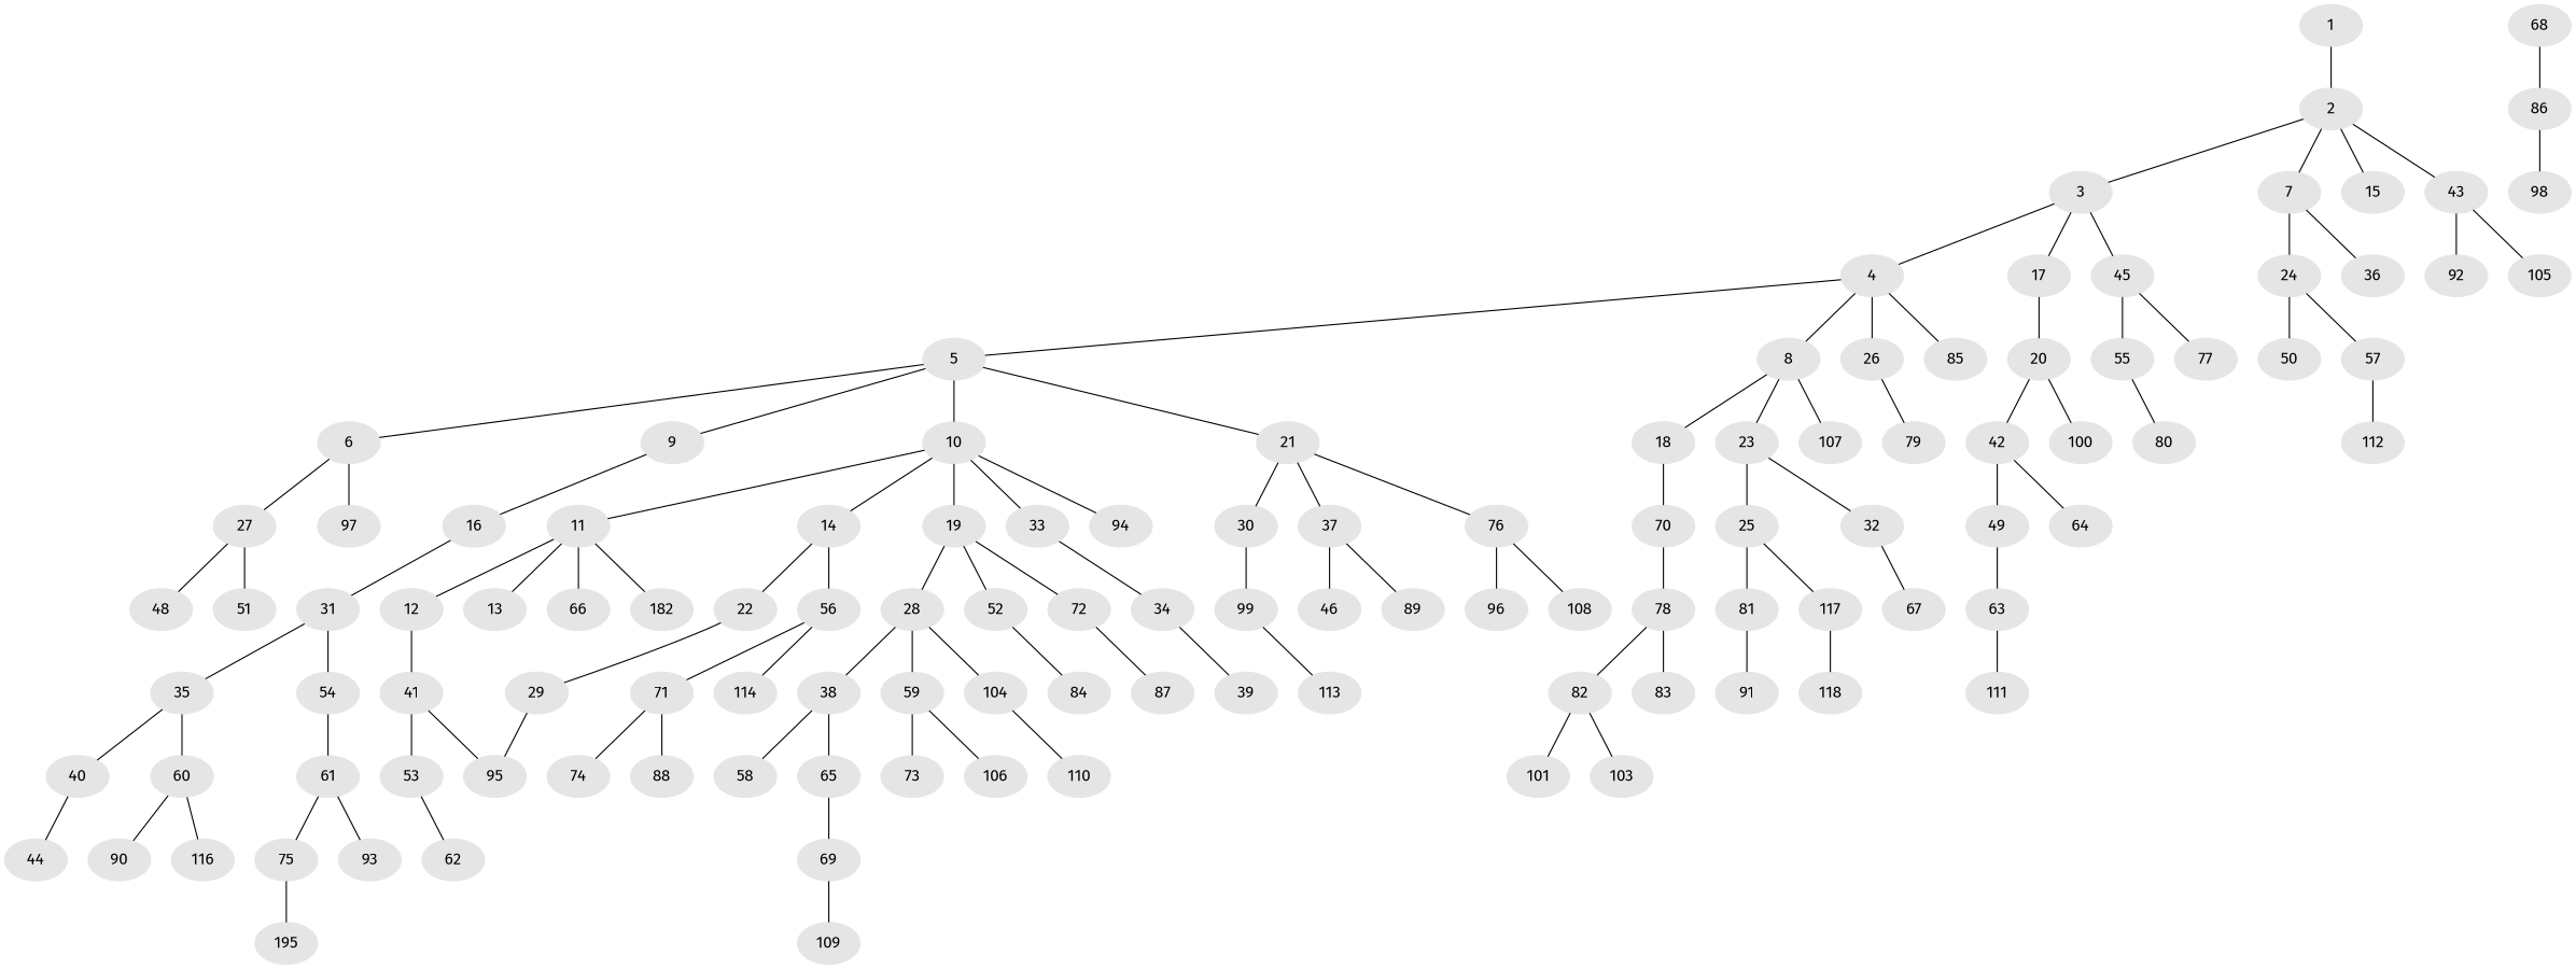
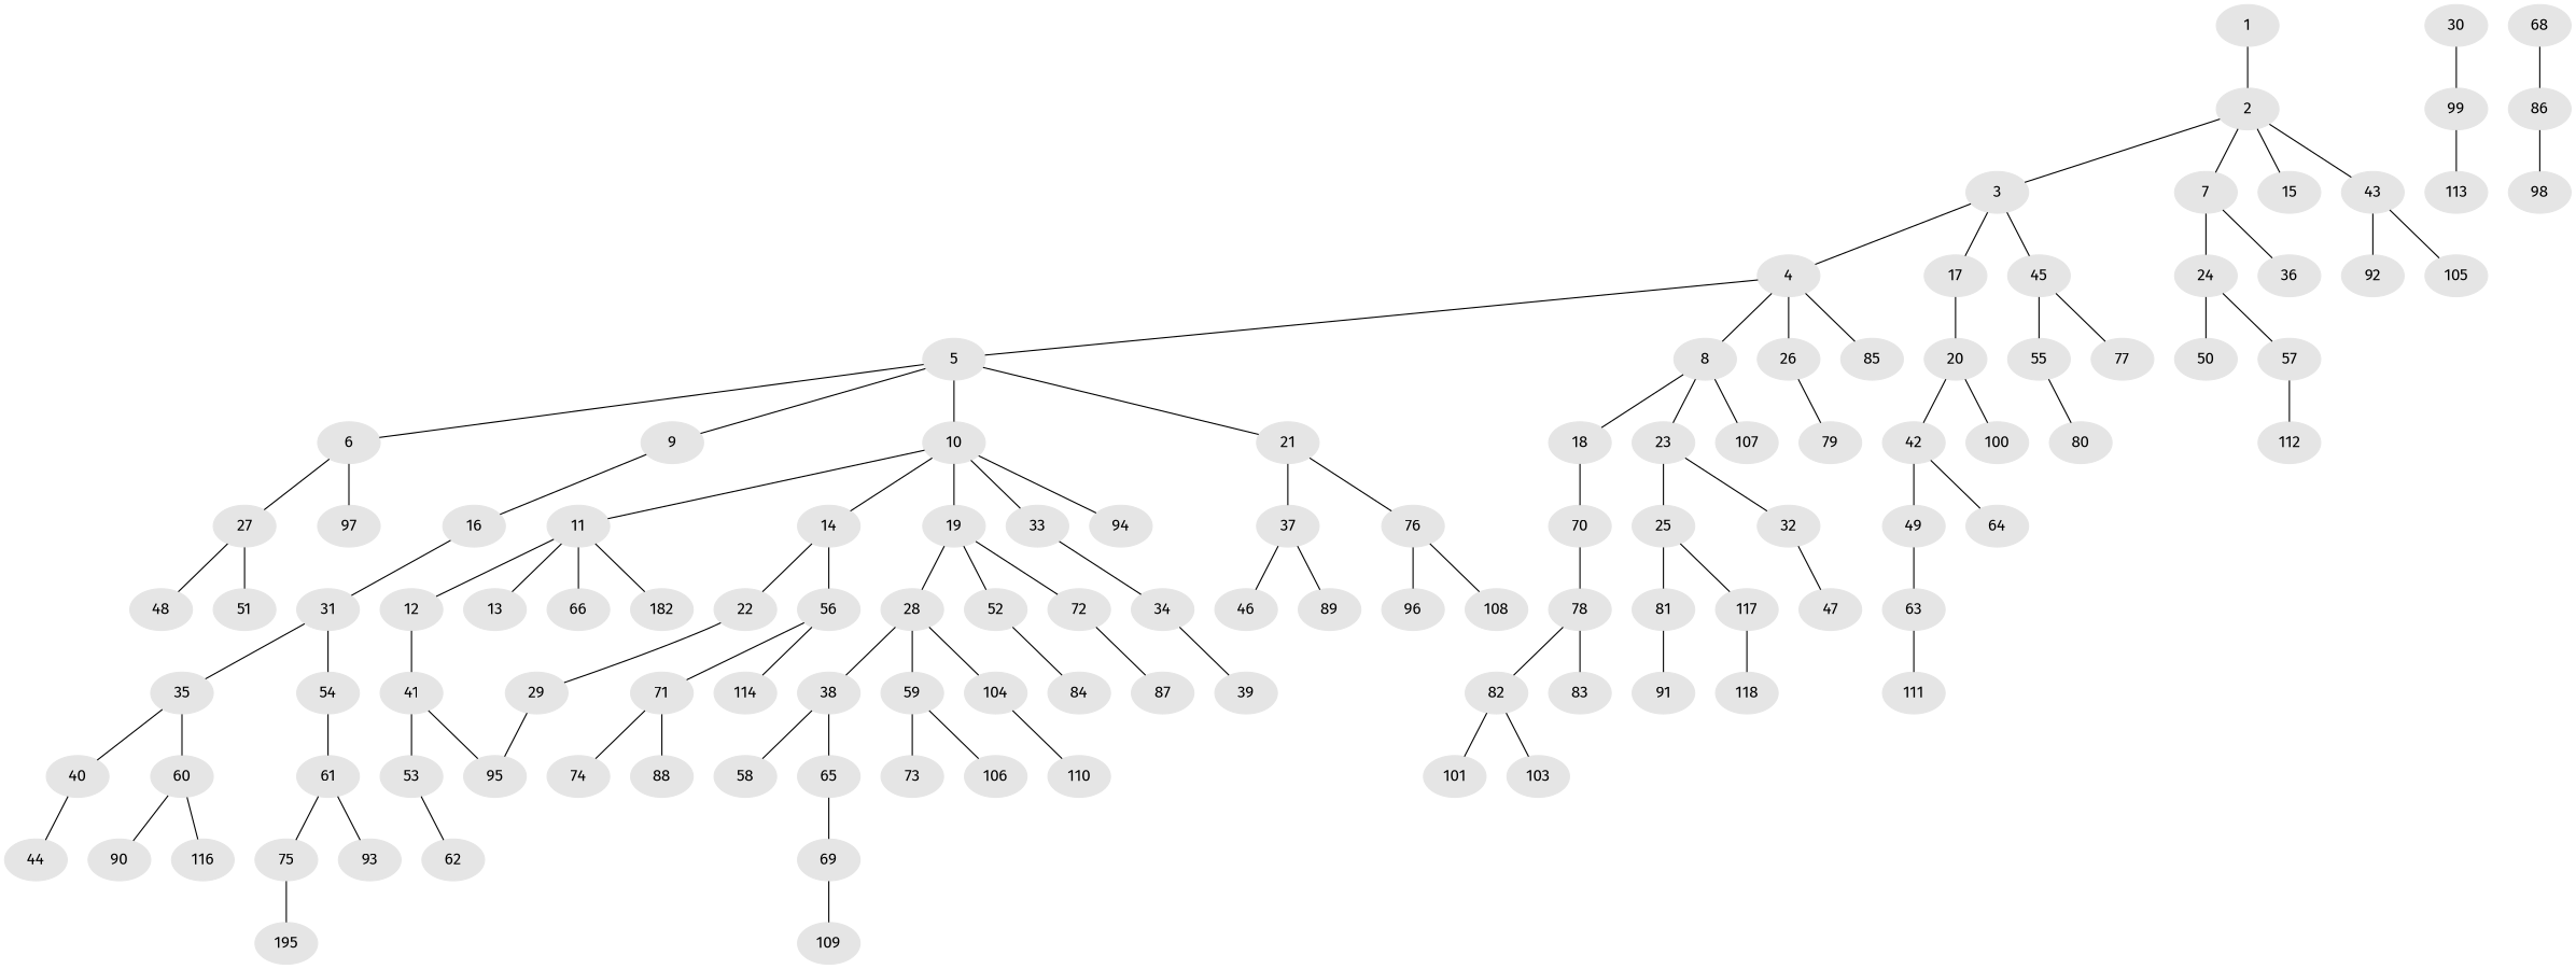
  graph {
    fontname="Fira Sans"
    node [color=gray90 fontname="Fira Sans" style=filled]
    edge [fontname="Fira Sans"]
    1
    2
    3
    7
    15
    43
    4
    17
    45
    24
    36
    92
    105
    5
    8
    26
    85
    20
    55
    77
    6
    9
    10
    21
    18
    23
    107
    79
    27
    97
    16
    11
    14
    19
    33
    94
    30
    37
    76
    48
    51
    50
    57
    70
    25
    32
    31
    12
    13
    66
    n51 [label=182]
    22
    56
    28
    52
    72
    34
    41
    53
    95
    29
    71
    114
    35
    54
    42
    100
    78
    38
    59
    104
    84
    87
    49
    64
    99
    46
    89
    96
    108
    81
    117
-   67
+   67 [label=47]
    112
    91
    118
    58
    65
    73
    106
    110
    68
    86
    113
    40
    60
    61
    39
    44
    90
    116
    69
    62
    63
    80
    111
    75
    93
    74
    88
    n111 [label=195]
    109
    98
    82
    83
    101
    103
    1 -- 2
    2 -- 3
    2 -- 7
    2 -- 15
    2 -- 43
    3 -- 4
    3 -- 17
    3 -- 45
    7 -- 24
    7 -- 36
    43 -- 92
    43 -- 105
    4 -- 5
    4 -- 8
    4 -- 26
    4 -- 85
    17 -- 20
    45 -- 55
    45 -- 77
    24 -- 50
    24 -- 57
    5 -- 6
    5 -- 9
    5 -- 10
    5 -- 21
    8 -- 18
    8 -- 23
    8 -- 107
    26 -- 79
    20 -- 42
    20 -- 100
    55 -- 80
    6 -- 27
    6 -- 97
    9 -- 16
    10 -- 11
    10 -- 14
    10 -- 19
    10 -- 33
    10 -- 94
-   21 -- 30
    21 -- 37
    21 -- 76
    18 -- 70
    23 -- 25
    23 -- 32
    27 -- 48
    27 -- 51
    16 -- 31
    11 -- 12
    11 -- 13
    11 -- 66
    11 -- n51
    14 -- 22
    14 -- 56
    19 -- 28
    19 -- 52
    19 -- 72
    33 -- 34
    30 -- 99
    37 -- 46
    37 -- 89
    76 -- 96
    76 -- 108
    57 -- 112
    70 -- 78
    25 -- 81
    25 -- 117
    32 -- 67
    31 -- 35
    31 -- 54
    12 -- 41
    22 -- 29
    56 -- 71
    56 -- 114
    28 -- 38
    28 -- 59
    28 -- 104
    52 -- 84
    72 -- 87
    34 -- 39
    41 -- 53
    41 -- 95
    53 -- 62
    29 -- 95
    71 -- 74
    71 -- 88
    35 -- 40
    35 -- 60
    54 -- 61
    42 -- 49
    42 -- 64
    78 -- 82
    78 -- 83
    38 -- 58
    38 -- 65
    59 -- 73
    59 -- 106
    104 -- 110
    49 -- 63
    99 -- 113
    81 -- 91
    117 -- 118
    65 -- 69
    68 -- 86
    86 -- 98
    40 -- 44
    60 -- 90
    60 -- 116
    61 -- 75
    61 -- 93
    69 -- 109
    63 -- 111
    75 -- n111
    82 -- 101
    82 -- 103
  }
